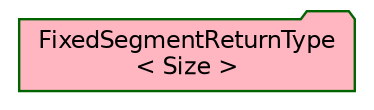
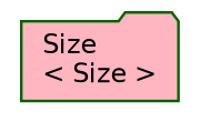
  digraph {
    rankdir=LR
-   n1 [color=darkgreen fillcolor=lightpink fontname=Helvetica fontsize=10 height=0.2 label="FixedSegmentReturnType\l\< Size \>" shape=folder style=filled width=0.4]
+   n1 [color=darkgreen fillcolor=lightpink fontname=Helvetica fontsize=10 height=0.2 label="Size\l\< Size \>" shape=folder style=filled width=0.4]
  }
